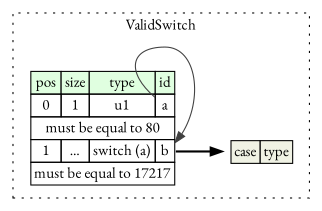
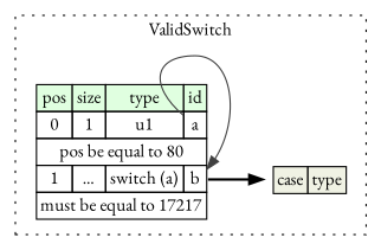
  digraph {
    rankdir=LR
    fontname="EB Garamond"
    node [shape=plaintext fontname="EB Garamond"]
    edge [fontname="EB Garamond"]
-   n1 [label=<<TABLE BORDER="0" CELLBORDER="1" CELLSPACING="0"> 			<TR><TD BGCOLOR="#E0FFE0">pos</TD><TD BGCOLOR="#E0FFE0">size</TD><TD BGCOLOR="#E0FFE0">type</TD><TD BGCOLOR="#E0FFE0">id</TD></TR> 			<TR><TD PORT="a_pos">0</TD><TD PORT="a_size">1</TD><TD>u1</TD><TD PORT="a_type">a</TD></TR> 			<TR><TD COLSPAN="4" PORT="a__valid">must be equal to 80</TD></TR> 			<TR><TD PORT="b_pos">1</TD><TD PORT="b_size">...</TD><TD>switch (a)</TD><TD PORT="b_type">b</TD></TR> 			<TR><TD COLSPAN="4" PORT="b__valid">must be equal to 17217</TD></TR> 		</TABLE>>]
+   n1 [label=<<TABLE BORDER="0" CELLBORDER="1" CELLSPACING="0"> 			<TR><TD BGCOLOR="#E0FFE0">pos</TD><TD BGCOLOR="#E0FFE0">size</TD><TD BGCOLOR="#E0FFE0">type</TD><TD BGCOLOR="#E0FFE0">id</TD></TR> 			<TR><TD PORT="a_pos">0</TD><TD PORT="a_size">1</TD><TD>u1</TD><TD PORT="a_type">a</TD></TR> 			<TR><TD COLSPAN="4" PORT="a__valid">pos be equal to 80</TD></TR> 			<TR><TD PORT="b_pos">1</TD><TD PORT="b_size">...</TD><TD>switch (a)</TD><TD PORT="b_type">b</TD></TR> 			<TR><TD COLSPAN="4" PORT="b__valid">must be equal to 17217</TD></TR> 		</TABLE>>]
    n2 [label=<<TABLE BORDER="0" CELLBORDER="1" CELLSPACING="0"> 	<TR><TD BGCOLOR="#F0F2E4">case</TD><TD BGCOLOR="#F0F2E4">type</TD></TR> </TABLE>>]
    subgraph cluster_1 {
      label=ValidSwitch
      style=dotted
      n1
      n2
    }
    n1 -> n1 [color="#404040" headport=b_type tailport=a_type]
    n1 -> n2 [style=bold tailport=b_type]
  }
